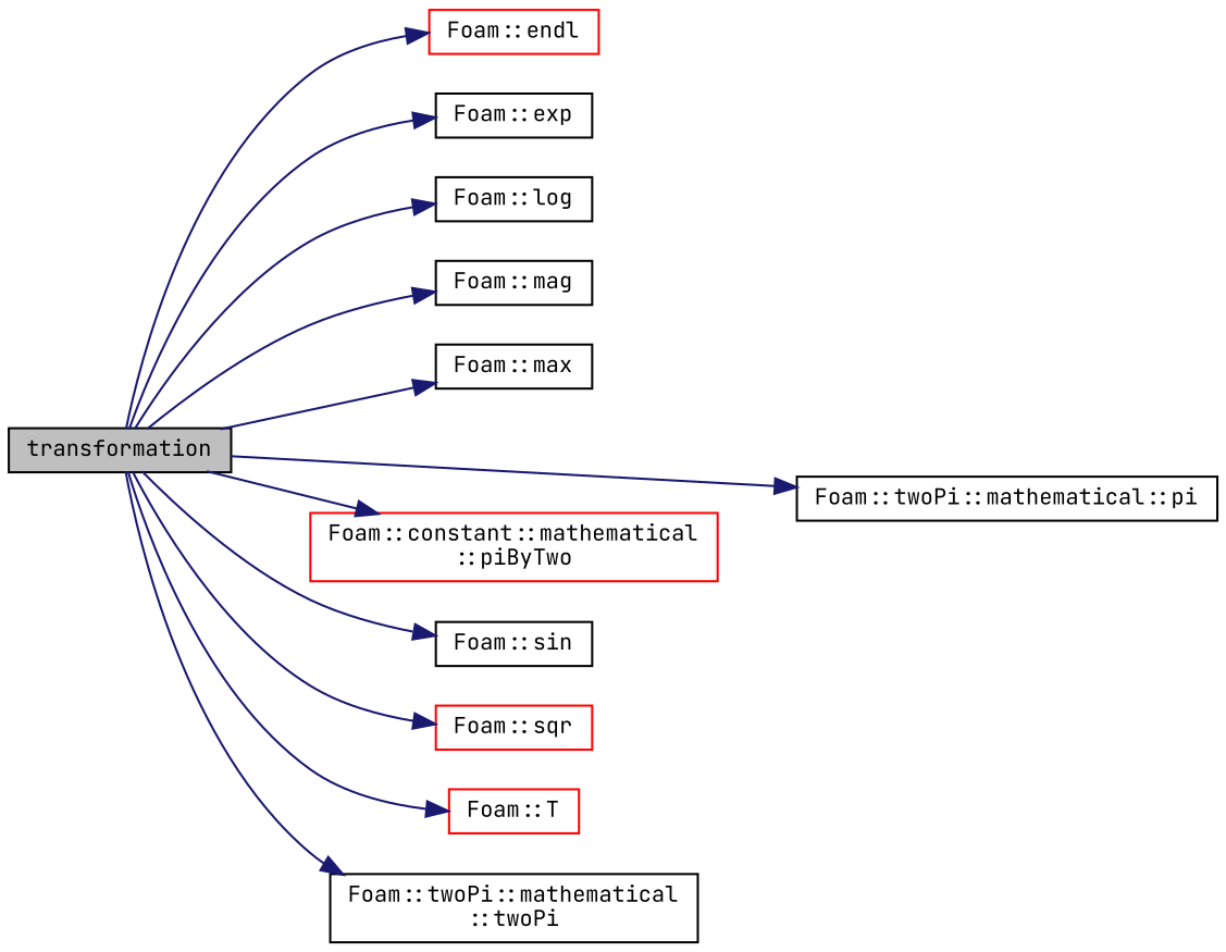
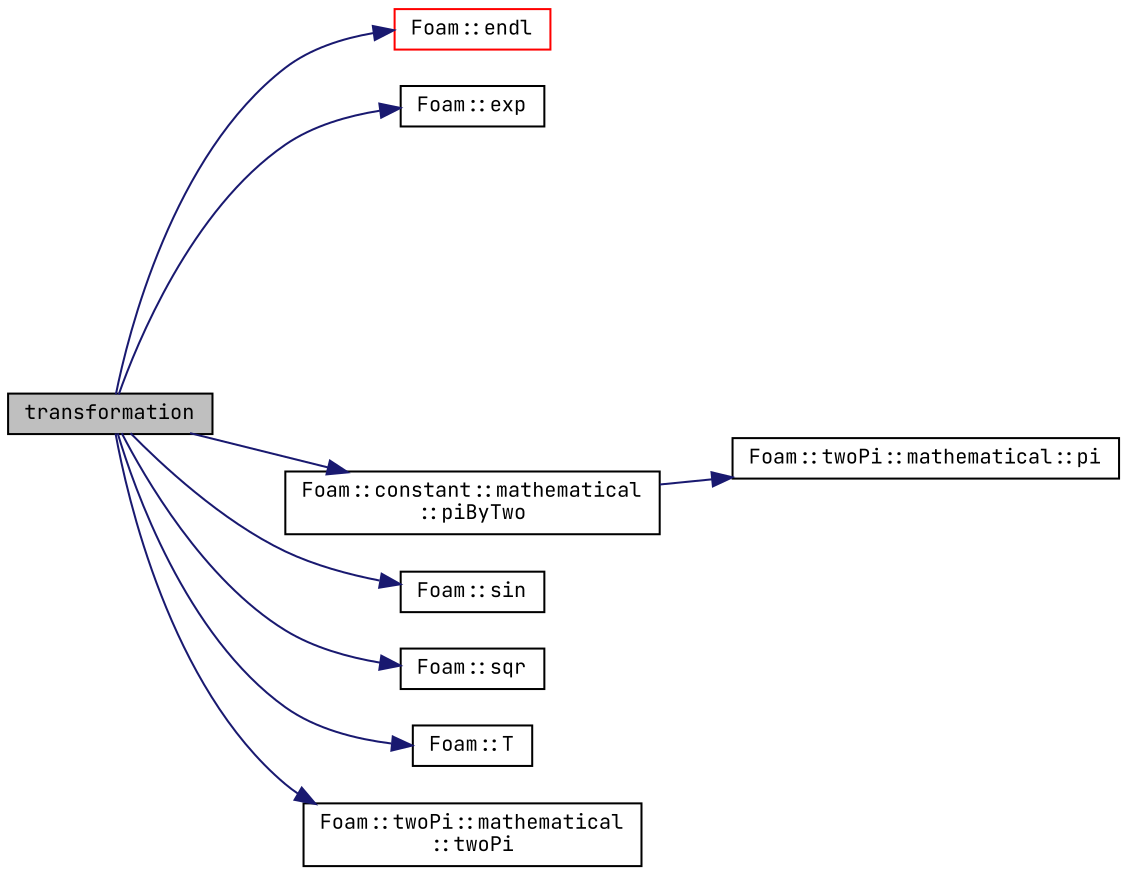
  digraph {
    fontname="JetBrains Mono"
    rankdir=LR
    node [color=black fontname="JetBrains Mono" fontsize=10 shape=record]
    edge [color=midnightblue fontname="JetBrains Mono" fontsize=10 labelfontname=Helvetica labelfontsize=10 style=solid]
    n1 [fillcolor=grey75 fontcolor=black height=0.2 label=transformation style=filled width=0.4]
    n2 [color=red height=0.2 label="Foam::endl" width=0.4]
    n3 [height=0.2 label="Foam::exp" width=0.4]
-   n4 [height=0.2 label="Foam::log" width=0.4]
-   n5 [height=0.2 label="Foam::mag" width=0.4]
-   n6 [height=0.2 label="Foam::max" width=0.4]
    n7 [height=0.2 label="Foam::twoPi::mathematical::pi" width=0.4]
-   n8 [color=red height=0.2 label="Foam::constant::mathematical\l::piByTwo" width=0.4]
+   n8 [height=0.2 label="Foam::constant::mathematical\l::piByTwo" width=0.4]
    n9 [height=0.2 label="Foam::sin" width=0.4]
-   n10 [color=red height=0.2 label="Foam::sqr" width=0.4]
-   n11 [color=red height=0.2 label="Foam::T" width=0.4]
+   n10 [height=0.2 label="Foam::sqr" width=0.4]
+   n11 [height=0.2 label="Foam::T" width=0.4]
    n12 [height=0.2 label="Foam::twoPi::mathematical\l::twoPi" width=0.4]
    n1 -> n2
    n1 -> n3
-   n1 -> n4
-   n1 -> n5
-   n1 -> n6
-   n1 -> n7
+   n8 -> n7
    n1 -> n8
    n1 -> n9
    n1 -> n10
    n1 -> n11
    n1 -> n12
  }
